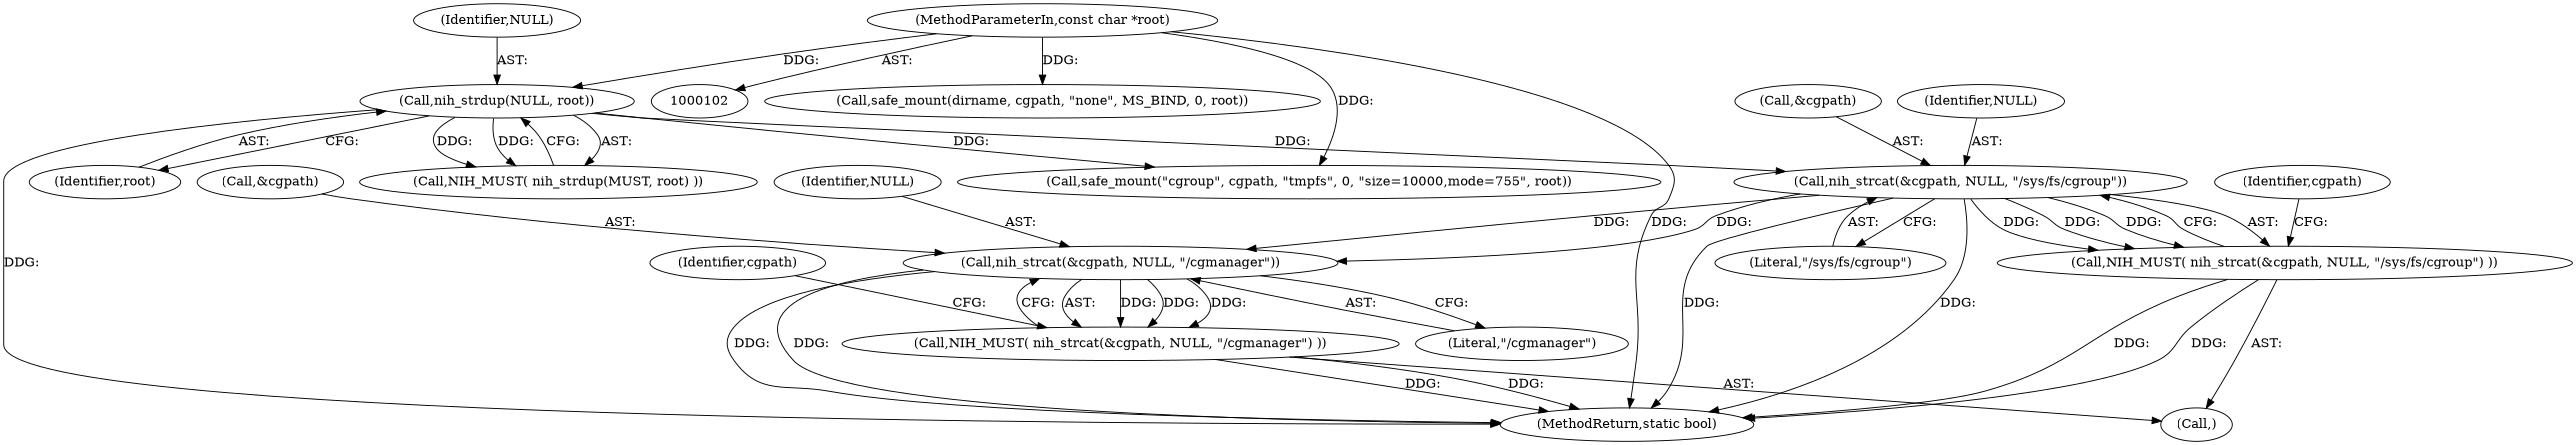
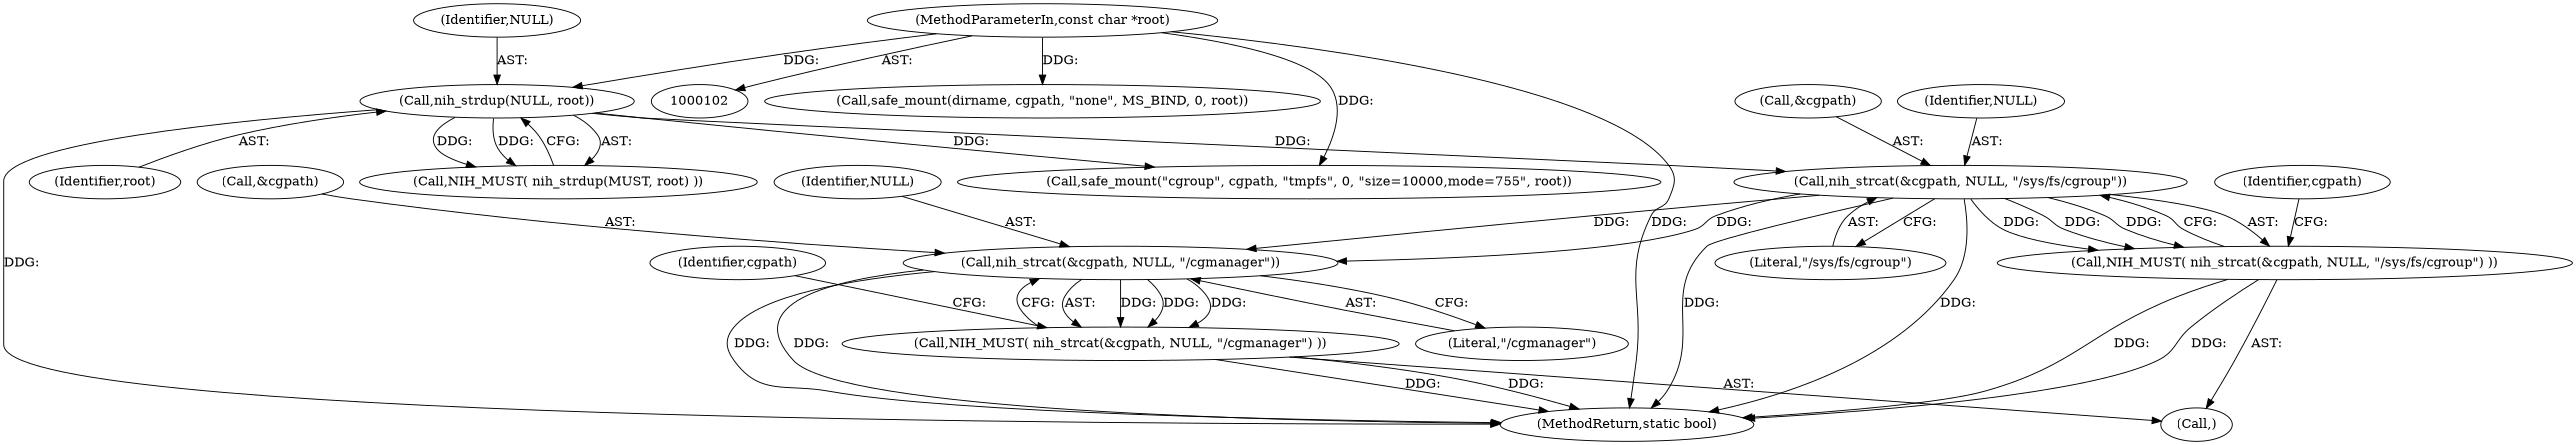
  digraph {
    n1 [label="(Call,nih_strcat(&cgpath, NULL, \"/sys/fs/cgroup\"))"]
    n2 [label="(Call,NIH_MUST( nih_strcat(&cgpath, NULL, \"/sys/fs/cgroup\") ))"]
    n3 [label="(Call,nih_strcat(&cgpath, NULL, \"/cgmanager\"))"]
    n4 [label="(MethodReturn,static bool)"]
    n5 [label="(Literal,\"/sys/fs/cgroup\")"]
    n6 [label="(Call,)"]
    n7 [label="(Call,NIH_MUST( nih_strcat(&cgpath, NULL, \"/cgmanager\") ))"]
    n8 [label="(Literal,\"/cgmanager\")"]
    n9 [label="(Call,nih_strdup(NULL, root))"]
    n10 [label="(Identifier,root)"]
    n11 [label="(Call,safe_mount(\"cgroup\", cgpath, \"tmpfs\", 0, \"size=10000,mode=755\", root))"]
    n12 [label="(Call,NIH_MUST( nih_strdup(MUST, root) ))"]
    n13 [label="(MethodParameterIn,const char *root)"]
    n14 [label="(Call,safe_mount(dirname, cgpath, \"none\", MS_BIND, 0, root))"]
    1000102
    n16 [label="(Identifier,cgpath)"]
    n17 [label="(Identifier,NULL)"]
    n18 [label="(Identifier,NULL)"]
    n19 [label="(Call,&cgpath)"]
    n20 [label="(Identifier,NULL)"]
    n21 [label="(Call,&cgpath)"]
    n22 [label="(Identifier,cgpath)"]
    n1 -> n2 [label="AST: "]
    n1 -> n2 [label="DDG: "]
    n1 -> n2 [label="DDG: "]
    n1 -> n2 [label="DDG: "]
    n1 -> n3 [label="DDG: "]
    n1 -> n3 [label="DDG: "]
    n1 -> n4 [label="DDG: "]
    n1 -> n4 [label="DDG: "]
    n1 -> n5 [label="CFG: "]
    n2 -> n1 [label="CFG: "]
    n2 -> n4 [label="DDG: "]
    n2 -> n4 [label="DDG: "]
    n2 -> n6 [label="AST: "]
    n3 -> n4 [label="DDG: "]
    n3 -> n4 [label="DDG: "]
    n3 -> n7 [label="AST: "]
    n3 -> n7 [label="DDG: "]
    n3 -> n7 [label="DDG: "]
    n3 -> n7 [label="DDG: "]
    n3 -> n8 [label="CFG: "]
    n5 -> n1 [label="AST: "]
    n7 -> n3 [label="CFG: "]
    n7 -> n4 [label="DDG: "]
    n7 -> n4 [label="DDG: "]
    n7 -> n6 [label="AST: "]
    n8 -> n3 [label="AST: "]
    n9 -> n1 [label="DDG: "]
    n9 -> n4 [label="DDG: "]
-   n9 -> n10 [label="CFG: "]
    n9 -> n11 [label="DDG: "]
    n9 -> n12 [label="AST: "]
    n9 -> n12 [label="DDG: "]
    n9 -> n12 [label="DDG: "]
    n10 -> n9 [label="AST: "]
    n12 -> n9 [label="CFG: "]
    n13 -> n4 [label="DDG: "]
    n13 -> n9 [label="DDG: "]
    n13 -> n11 [label="DDG: "]
    n13 -> n14 [label="DDG: "]
    n13 -> 1000102 [label="AST: "]
    n16 -> n2 [label="CFG: "]
    n17 -> n9 [label="AST: "]
    n18 -> n1 [label="AST: "]
    n19 -> n1 [label="AST: "]
    n20 -> n3 [label="AST: "]
    n21 -> n3 [label="AST: "]
    n22 -> n7 [label="CFG: "]
  }
